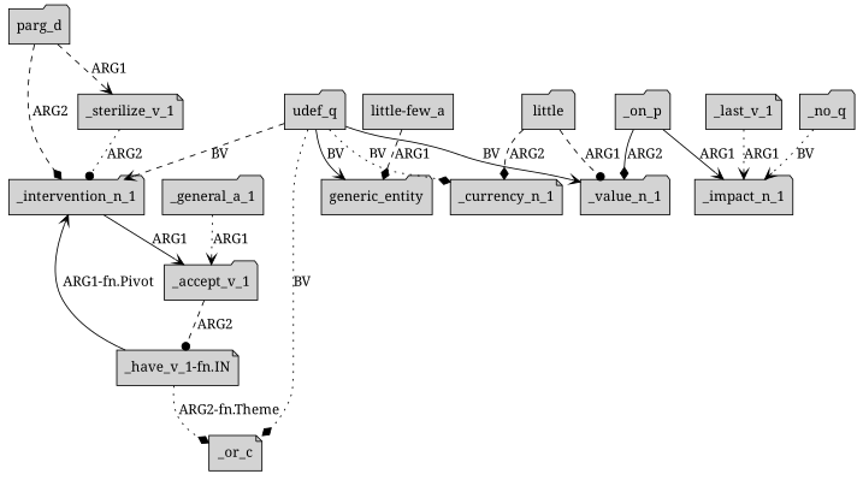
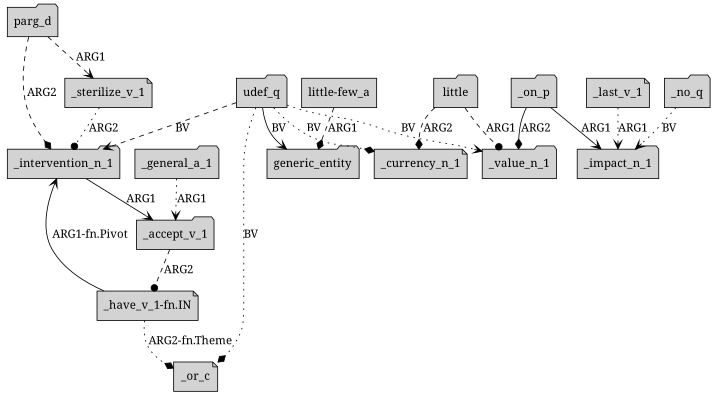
  digraph {
    fontname="Noto Serif"
    node [fontname="Noto Serif" shape=folder style=filled]
    edge [arrowhead=vee fontname="Noto Serif" style=dotted]
    udef_q
    _intervention_n_1
    generic_entity
    _or_c [shape=note]
    _currency_n_1 [shape=note]
    _value_n_1
    _accept_v_1
    parg_d
    _sterilize_v_1 [shape=note]
    "_have_v_1-fn.IN" [shape=note]
    _no_q
    _impact_n_1
    n13 [label=little]
    _on_p
    _general_a_1
    _last_v_1 [shape=note]
    "little-few_a" [shape=box]
    udef_q -> _intervention_n_1 [label=BV style=dashed]
    udef_q -> generic_entity [label=BV style=solid]
    udef_q -> _or_c [arrowhead=diamond label=BV]
    udef_q -> _currency_n_1 [arrowhead=diamond label=BV]
-   udef_q -> _value_n_1 [label=BV style=solid]
+   udef_q -> _value_n_1 [label=BV]
    _intervention_n_1 -> _accept_v_1 [label=ARG1 style=solid]
    _accept_v_1 -> "_have_v_1-fn.IN" [arrowhead=dot label=ARG2 style=dashed]
    parg_d -> _intervention_n_1 [arrowhead=diamond label=ARG2 style=dashed]
    parg_d -> _sterilize_v_1 [label=ARG1 style=dashed]
    _sterilize_v_1 -> _intervention_n_1 [arrowhead=dot label=ARG2]
    "_have_v_1-fn.IN" -> _intervention_n_1 [label="ARG1-fn.Pivot" style=solid]
    "_have_v_1-fn.IN" -> _or_c [arrowhead=diamond label="ARG2-fn.Theme"]
    _no_q -> _impact_n_1 [label=BV]
    n13 -> _currency_n_1 [arrowhead=diamond label=ARG2 style=dashed]
    n13 -> _value_n_1 [arrowhead=dot label=ARG1 style=dashed]
    _on_p -> _value_n_1 [arrowhead=diamond label=ARG2 style=solid]
    _on_p -> _impact_n_1 [label=ARG1 style=solid]
    _general_a_1 -> _accept_v_1 [label=ARG1]
    _last_v_1 -> _impact_n_1 [label=ARG1]
    "little-few_a" -> generic_entity [arrowhead=diamond label=ARG1 style=dashed]
  }
